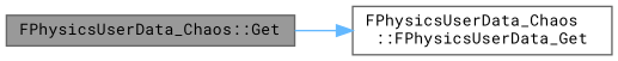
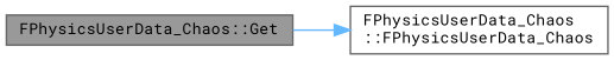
  digraph {
    rankdir=LR
    fontname="Roboto Mono"
    node [fontname="Roboto Mono" fontsize=10 shape=box style=filled]
    n1 [color=gray40 fillcolor=grey60 fontcolor=black height=0.2 label="FPhysicsUserData_Chaos::Get" width=0.4]
-   n2 [color=grey40 fillcolor=white height=0.2 label="FPhysicsUserData_Chaos\l::FPhysicsUserData_Get" width=0.4]
+   n2 [color=grey40 fillcolor=white height=0.2 label="FPhysicsUserData_Chaos\l::FPhysicsUserData_Chaos" width=0.4]
    n1 -> n2 [color=steelblue1 fontname="Roboto Mono" fontsize=10 labelfontname=Helvetica labelfontsize=10 style=solid]
  }
